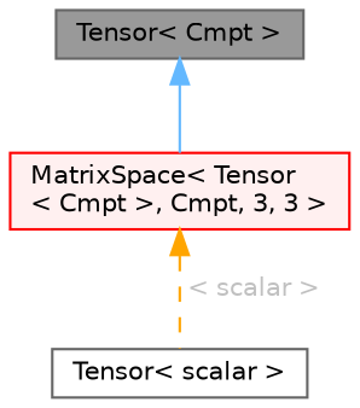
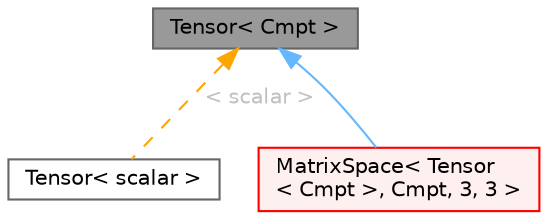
  digraph {
    node [color=gray40 fontname=Helvetica fontsize=10 shape=box style=filled]
    edge [dir=back fontname=Helvetica fontsize=10 labelfontname=Helvetica labelfontsize=10]
    n1 [fillcolor=grey60 fontcolor=black height=0.2 label="Tensor\< Cmpt \>" width=0.4]
    n2 [fillcolor=white height=0.2 label="Tensor\< scalar \>" width=0.4]
    n3 [color=red fillcolor="#FFF0F0" height=0.2 label="MatrixSpace\< Tensor\l\< Cmpt \>, Cmpt, 3, 3 \>" width=0.4]
-   n3 -> n2 [color=orange fontcolor=grey label=" \< scalar \>" style=dashed]
+   n1 -> n2 [color=orange fontcolor=grey label=" \< scalar \>" style=dashed]
    n1 -> n3 [color=steelblue1 style=solid]
  }
